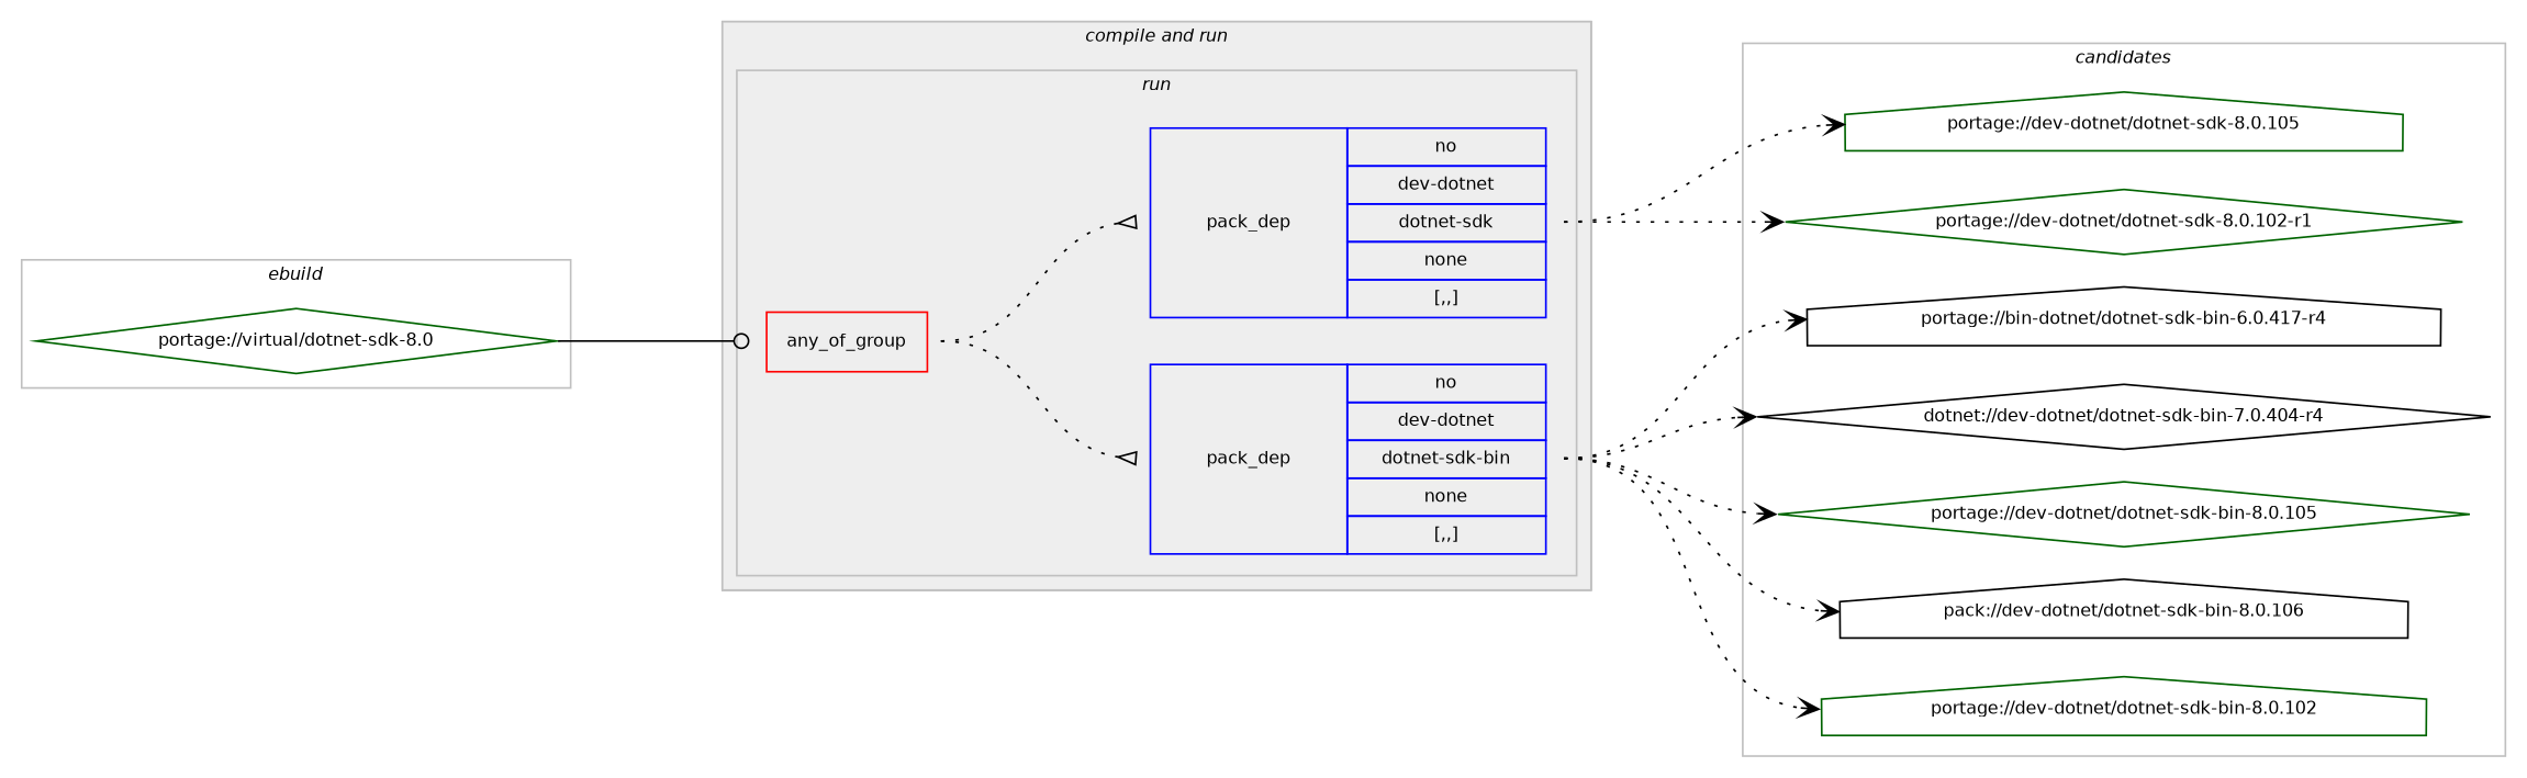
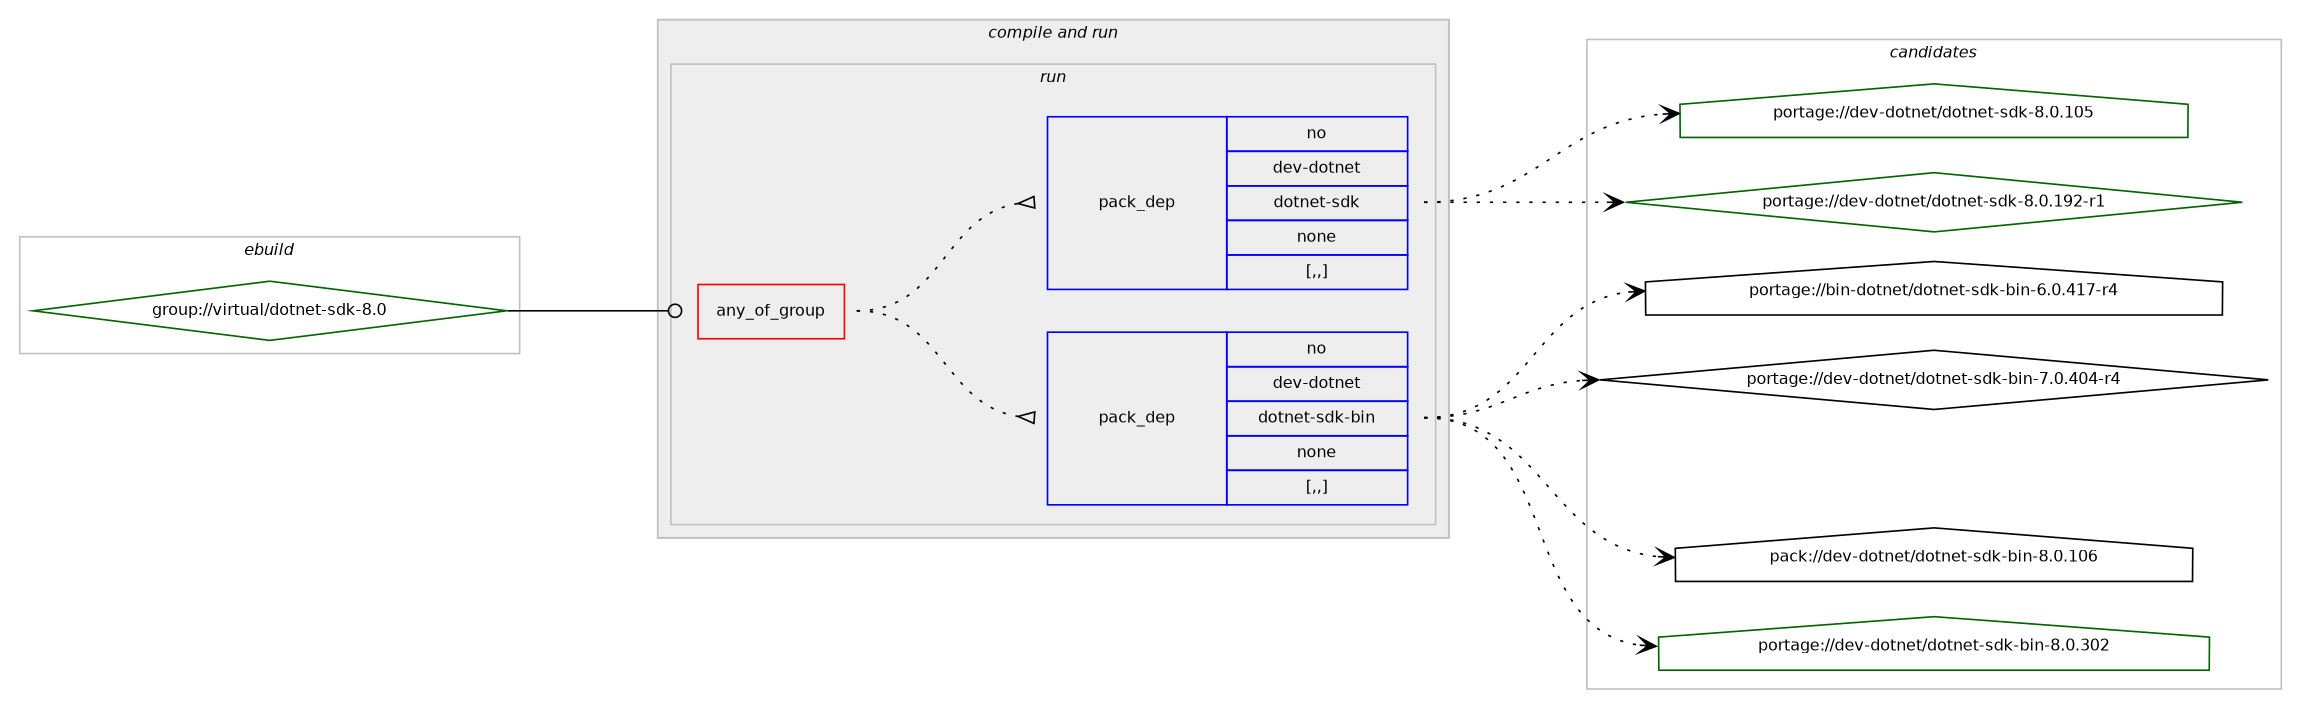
  digraph {
    compound=true
    concentrate=true
    fontname=Helvetica
    fontsize=10
    newrank=true
    rankdir=LR
    ranksep=1.5
    node [color=darkgreen fontname=Helvetica fontsize=10 shape=diamond]
    edge [arrowhead=vee headport=w style=dotted tailport=e weight=100]
-   n1 [label="portage://virtual/dotnet-sdk-8.0" width=4]
+   n1 [label="group://virtual/dotnet-sdk-8.0" width=4]
    n2 [color=blue label=<<TABLE BORDER="0" CELLBORDER="1" CELLSPACING="0" CELLPADDING="4" WIDTH="220"><TR><TD ROWSPAN="6" CELLPADDING="30">pack_dep</TD></TR><TR><TD WIDTH="110">no</TD></TR><TR><TD>dev-dotnet</TD></TR><TR><TD>dotnet-sdk-bin</TD></TR><TR><TD>none</TD></TR><TR><TD>[,,]</TD></TR></TABLE>> shape=none]
    n3 [color=blue label=<<TABLE BORDER="0" CELLBORDER="1" CELLSPACING="0" CELLPADDING="4" WIDTH="220"><TR><TD ROWSPAN="6" CELLPADDING="30">pack_dep</TD></TR><TR><TD WIDTH="110">no</TD></TR><TR><TD>dev-dotnet</TD></TR><TR><TD>dotnet-sdk</TD></TR><TR><TD>none</TD></TR><TR><TD>[,,]</TD></TR></TABLE>> shape=none]
    n4 [color=red label=<<TABLE BORDER="0" CELLBORDER="1" CELLSPACING="0" CELLPADDING="4"><TR><TD CELLPADDING="10">any_of_group</TD></TR></TABLE>> shape=none]
    n5 [color=black label="portage://bin-dotnet/dotnet-sdk-bin-6.0.417-r4" shape=house width=4]
-   n6 [color=black label="dotnet://dev-dotnet/dotnet-sdk-bin-7.0.404-r4" width=4]
-   n7 [label="portage://dev-dotnet/dotnet-sdk-bin-8.0.105" width=4]
+   n6 [color=black label="portage://dev-dotnet/dotnet-sdk-bin-7.0.404-r4" width=4]
    n8 [color=black label="pack://dev-dotnet/dotnet-sdk-bin-8.0.106" shape=house width=4]
-   n9 [label="portage://dev-dotnet/dotnet-sdk-bin-8.0.102" shape=house width=4]
-   n10 [label="portage://dev-dotnet/dotnet-sdk-8.0.102-r1" width=4]
+   n9 [label="portage://dev-dotnet/dotnet-sdk-bin-8.0.302" shape=house width=4]
+   n10 [label="portage://dev-dotnet/dotnet-sdk-8.0.192-r1" width=4]
    n11 [label="portage://dev-dotnet/dotnet-sdk-8.0.105" shape=house width=4]
    subgraph cluster_1 {
      color=gray
      label=<<i>ebuild</i>>
      rank=same
      n1
    }
    subgraph cluster_2 {
      color=gray
      label=<<i>dependencies</i>>
      subgraph cluster_3 {
        color=gray
        fillcolor="#eeeeee"
        label=<<i>compile</i>>
        style=filled
      }
      subgraph cluster_4 {
        color=gray
        fillcolor="#eeeeee"
        label=<<i>compile and run</i>>
        style=filled
      }
      subgraph cluster_5 {
        color=gray
        fillcolor="#eeeeee"
        label=<<i>run</i>>
        style=filled
        subgraph sub_6 {
          color=gray
          fillcolor="#eeeeee"
          label=<<i>run</i>>
          style=filled
          n4
          subgraph sub_7 {
            color=gray
            fillcolor="#eeeeee"
            label=<<i>run</i>>
            style=filled
            n2
          }
          subgraph sub_8 {
            color=gray
            fillcolor="#eeeeee"
            label=<<i>run</i>>
            style=filled
            n3
          }
        }
      }
    }
    subgraph cluster_9 {
      color=gray
      label=<<i>candidates</i>>
      rank=same
      subgraph sub_10 {
        color=black
        label=<<i>candidates</i>>
        nodesep=1
        rank=same
        n5
        n6
-       n7
        n8
        n9
      }
      subgraph sub_11 {
        color=black
        label=<<i>candidates</i>>
        nodesep=1
        rank=same
        n10
        n11
      }
    }
    n1 -> n4 [arrowhead=odot style=solid weight=20]
    n2 -> n5
    n2 -> n6
-   n2 -> n7
    n2 -> n8
    n2 -> n9
    n3 -> n10
    n3 -> n11
    n4 -> n2 [arrowhead=oinv weight=20]
    n4 -> n3 [arrowhead=oinv weight=20]
  }
